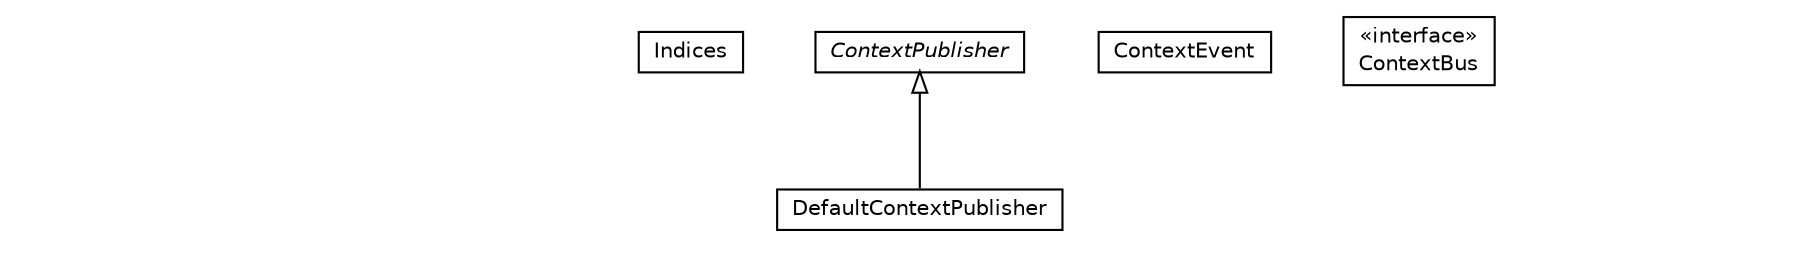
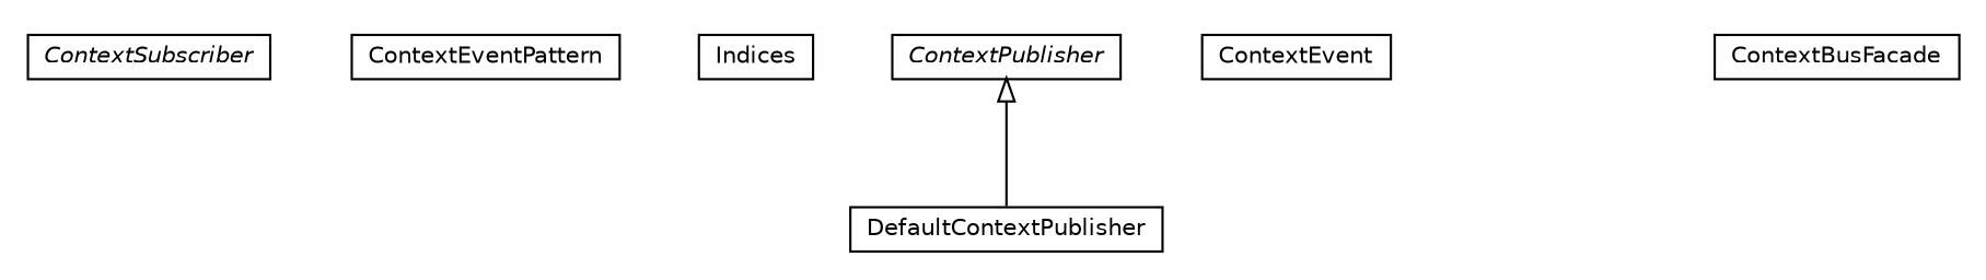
  digraph {
    nodesep=0.25
    ranksep=0.5
    node [fontcolor=black fontname=Helvetica fontsize=10.0 shape=plaintext]
+   n1 [label=<<table title="org.universAAL.middleware.context.ContextSubscriber" border="0" cellborder="1" cellspacing="0" cellpadding="2" port="p" href="./ContextSubscriber.html"> 		<tr><td><table border="0" cellspacing="0" cellpadding="1"> <tr><td align="center" balign="center"><font face="Helvetica-Oblique"> ContextSubscriber </font></td></tr> 		</table></td></tr> 		</table>>]
+   n2 [label=<<table title="org.universAAL.middleware.context.ContextEventPattern" border="0" cellborder="1" cellspacing="0" cellpadding="2" port="p" href="./ContextEventPattern.html"> 		<tr><td><table border="0" cellspacing="0" cellpadding="1"> <tr><td align="center" balign="center"> ContextEventPattern </td></tr> 		</table></td></tr> 		</table>>]
    n3 [label=<<table title="org.universAAL.middleware.context.ContextEventPattern.Indices" border="0" cellborder="1" cellspacing="0" cellpadding="2" port="p" href="./ContextEventPattern.Indices.html"> 		<tr><td><table border="0" cellspacing="0" cellpadding="1"> <tr><td align="center" balign="center"> Indices </td></tr> 		</table></td></tr> 		</table>>]
    n4 [label=<<table title="org.universAAL.middleware.context.ContextPublisher" border="0" cellborder="1" cellspacing="0" cellpadding="2" port="p" href="./ContextPublisher.html"> 		<tr><td><table border="0" cellspacing="0" cellpadding="1"> <tr><td align="center" balign="center"><font face="Helvetica-Oblique"> ContextPublisher </font></td></tr> 		</table></td></tr> 		</table>>]
    n5 [label=<<table title="org.universAAL.middleware.context.DefaultContextPublisher" border="0" cellborder="1" cellspacing="0" cellpadding="2" port="p" href="./DefaultContextPublisher.html"> 		<tr><td><table border="0" cellspacing="0" cellpadding="1"> <tr><td align="center" balign="center"> DefaultContextPublisher </td></tr> 		</table></td></tr> 		</table>>]
    n6 [label=<<table title="org.universAAL.middleware.context.ContextEvent" border="0" cellborder="1" cellspacing="0" cellpadding="2" port="p" href="./ContextEvent.html"> 		<tr><td><table border="0" cellspacing="0" cellpadding="1"> <tr><td align="center" balign="center"> ContextEvent </td></tr> 		</table></td></tr> 		</table>>]
-   n7 [label=<<table title="org.universAAL.middleware.context.ContextBus" border="0" cellborder="1" cellspacing="0" cellpadding="2" port="p" href="./ContextBus.html"> 		<tr><td><table border="0" cellspacing="0" cellpadding="1"> <tr><td align="center" balign="center"> &#171;interface&#187; </td></tr> <tr><td align="center" balign="center"> ContextBus </td></tr> 		</table></td></tr> 		</table>>]
+   n8 [label=<<table title="org.universAAL.middleware.context.ContextBusFacade" border="0" cellborder="1" cellspacing="0" cellpadding="2" port="p" href="./ContextBusFacade.html"> 		<tr><td><table border="0" cellspacing="0" cellpadding="1"> <tr><td align="center" balign="center"> ContextBusFacade </td></tr> 		</table></td></tr> 		</table>>]
    n4 -> n5 [arrowtail=empty dir=back fontname=Helvetica fontsize=10 headport=p labelfontname=Helvetica labelfontsize=10 tailport=p]
  }
